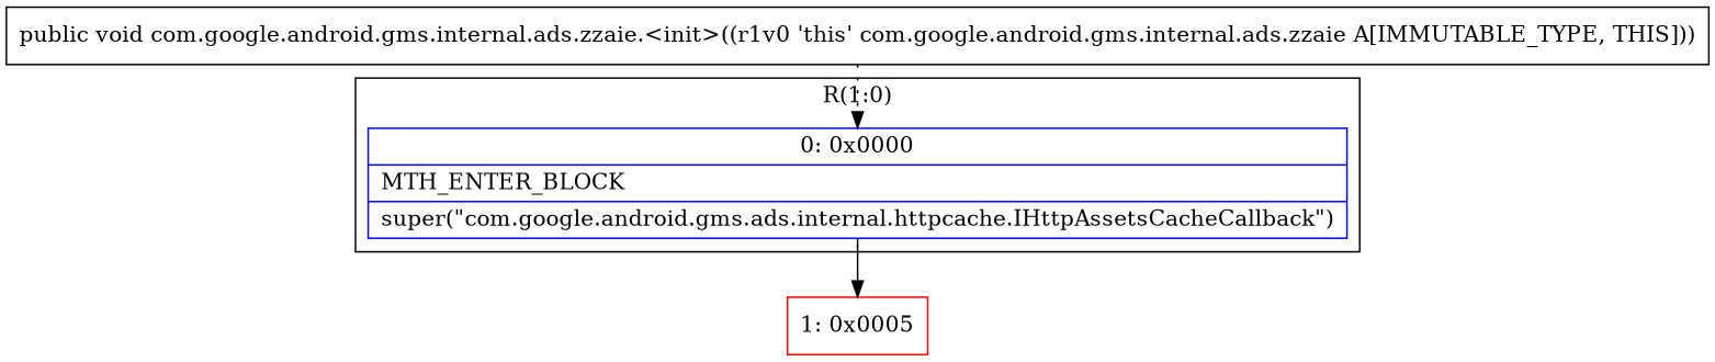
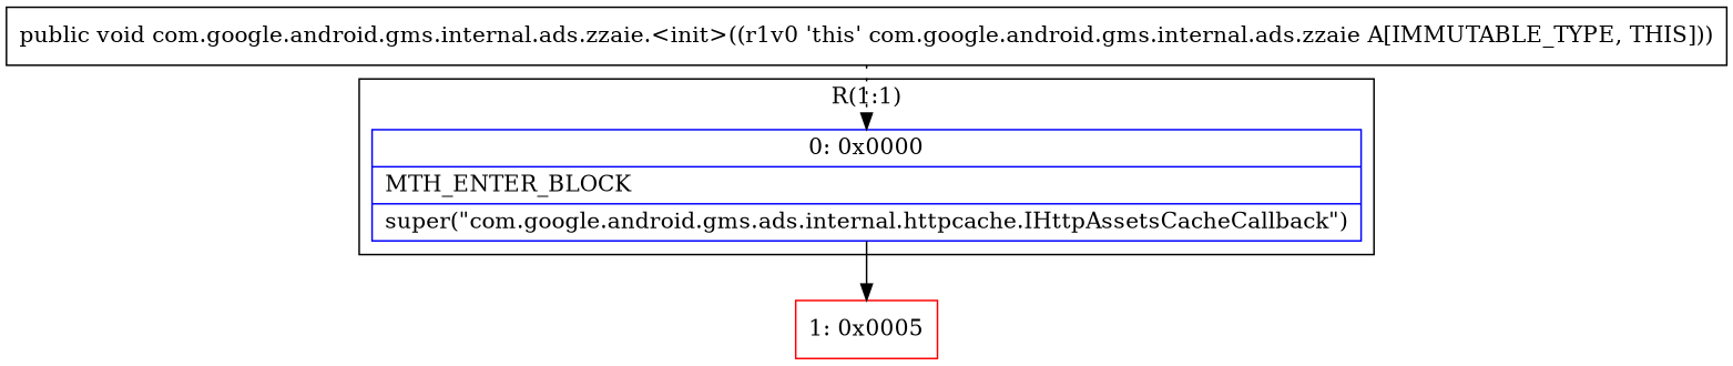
  digraph {
    node [shape=record]
    n1 [color=blue label="{0\:\ 0x0000|MTH_ENTER_BLOCK\l|super(\"com.google.android.gms.ads.internal.httpcache.IHttpAssetsCacheCallback\")\l}"]
    n2 [color=red label="{1\:\ 0x0005}"]
    n3 [label="{public void com.google.android.gms.internal.ads.zzaie.\<init\>((r1v0 'this' com.google.android.gms.internal.ads.zzaie A[IMMUTABLE_TYPE, THIS])) }"]
    subgraph cluster_1 {
-     label="R(1:0)"
+     label="R(1:1)"
      n1
    }
    n1 -> n2 [style=solid]
    n3 -> n1 [style=dotted]
  }
